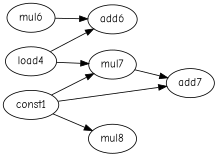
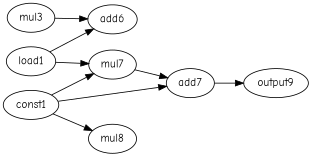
  digraph {
    fontname="Comic Neue"
    rankdir=LR
    node [fontname="Comic Neue" opcode=mul]
    edge [fontname="Comic Neue" operand=0]
-   mul3 [label=mul6]
+   mul3
    n2 [label=add6 opcode=store]
-   load4 [opcode=load]
+   load4 [opcode=load label=load1]
    n4 [label=mul7]
    const1 [opcode=const]
    add7 [opcode=add]
    n7 [label=mul8 opcode=output]
+   output9 [opcode=output]
    mul3 -> n2
    load4 -> n2 [operand=1]
    load4 -> n4 [operand=1]
    n4 -> add7 [operand=1]
    const1 -> n4
    const1 -> add7
    const1 -> n7
+   add7 -> output9
  }
